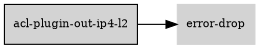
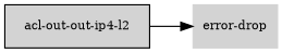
  digraph {
    rankdir=LR
    node [fillcolor=lightgray fontcolor=black fontsize=10 shape=box style=filled]
-   "acl-plugin-out-ip4-l2" [color=black]
+   "acl-plugin-out-ip4-l2" [color=black label="acl-out-out-ip4-l2"]
    "error-drop" [color=lightgray]
    "acl-plugin-out-ip4-l2" -> "error-drop" [fontsize=8]
  }
